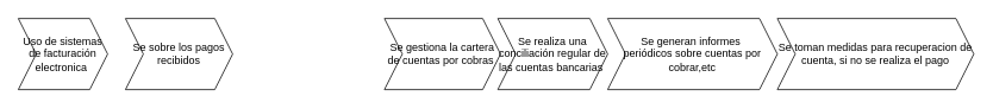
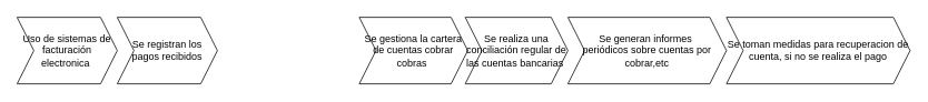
  <mxCell id="0" />
  <mxCell id="1" parent="0" />
- <mxCell id="2" value="Se gestiona la cartera de cuentas por cobras&amp;nbsp;" style="shape=step;perimeter=stepPerimeter;whiteSpace=wrap;html=1;fixedSize=1;" vertex="1" parent="1"><mxGeometry x="430" y="20" width="130" height="80" as="geometry" /></mxCell>
- <mxCell id="3" value="Se sobre los pagos recibidos" style="shape=step;perimeter=stepPerimeter;whiteSpace=wrap;html=1;fixedSize=1;" vertex="1" parent="1"><mxGeometry x="140" y="20" width="120" height="80" as="geometry" /></mxCell>
- <mxCell id="4" value="Uso de sistemas de facturación electronica&amp;nbsp;" style="shape=step;perimeter=stepPerimeter;whiteSpace=wrap;html=1;fixedSize=1;" vertex="1" parent="1"><mxGeometry x="20" y="20" width="100" height="80" as="geometry" /></mxCell>
+ <mxCell id="2" value="Se gestiona la cartera de cuentas cobrar cobras&amp;nbsp;" style="shape=step;perimeter=stepPerimeter;whiteSpace=wrap;html=1;fixedSize=1;" vertex="1" parent="1"><mxGeometry x="430" y="20" width="130" height="80" as="geometry" /></mxCell>
+ <mxCell id="3" value="Se registran los pagos recibidos" style="shape=step;perimeter=stepPerimeter;whiteSpace=wrap;html=1;fixedSize=1;" vertex="1" parent="1"><mxGeometry x="140" y="20" width="120" height="80" as="geometry" /></mxCell>
+ <mxCell id="4" value="Uso de sistemas de facturación electronica&amp;nbsp;" style="shape=step;perimeter=stepPerimeter;whiteSpace=wrap;html=1;fixedSize=1;" vertex="1" parent="1"><mxGeometry x="20" y="20" width="120" height="80" as="geometry" /></mxCell>
  <mxCell id="5" value="Se generan informes&amp;nbsp;&lt;div&gt;periódicos sobre cuentas por cobrar,etc&lt;/div&gt;" style="shape=step;perimeter=stepPerimeter;whiteSpace=wrap;html=1;fixedSize=1;" vertex="1" parent="1"><mxGeometry x="680" y="20" width="190" height="80" as="geometry" /></mxCell>
  <mxCell id="6" value="&lt;div&gt;Se realiza una conciliación regular de las cuentas bancarias&amp;nbsp;&lt;/div&gt;" style="shape=step;perimeter=stepPerimeter;whiteSpace=wrap;html=1;fixedSize=1;" vertex="1" parent="1"><mxGeometry x="557" y="20" width="123" height="80" as="geometry" /></mxCell>
  <mxCell id="7" value="Se toman medidas para recuperacion de cuenta, si no se realiza el pago" style="shape=step;perimeter=stepPerimeter;whiteSpace=wrap;html=1;fixedSize=1;" vertex="1" parent="1"><mxGeometry x="870" y="20" width="220" height="80" as="geometry" /></mxCell>
